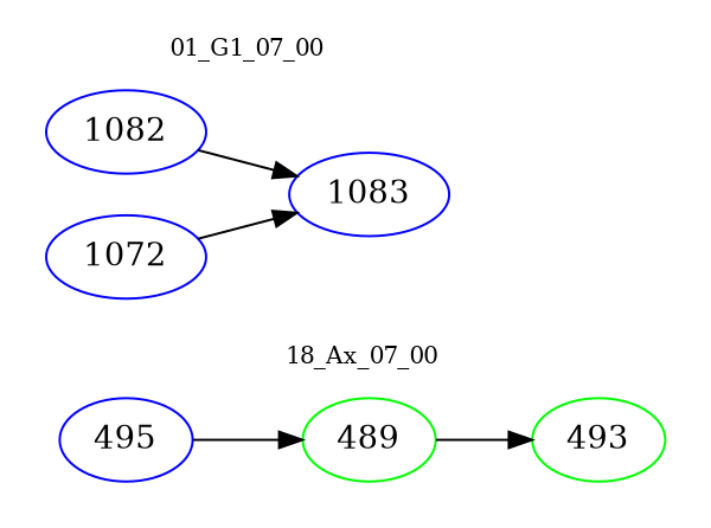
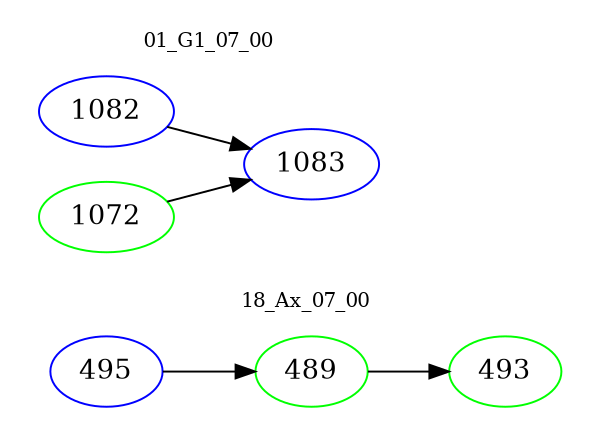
  digraph {
    rankdir=LR
    node [color=blue]
    edge [color=black]
    n1 [label=495]
    n2 [color=green label=489]
    n3 [color=green label=493]
    n4 [label=1082]
-   n5 [label=1072]
+   n5 [color=green label=1072]
    n6 [label=1083]
    subgraph cluster_1 {
      color=white
      fontsize=10
      label="18_Ax_07_00"
      n1
      n2
      n3
    }
    subgraph cluster_2 {
      color=white
      fontsize=10
      label="01_G1_07_00"
      n4
      n5
      n6
    }
    n1 -> n2
    n2 -> n3
    n4 -> n6
    n5 -> n6
  }
